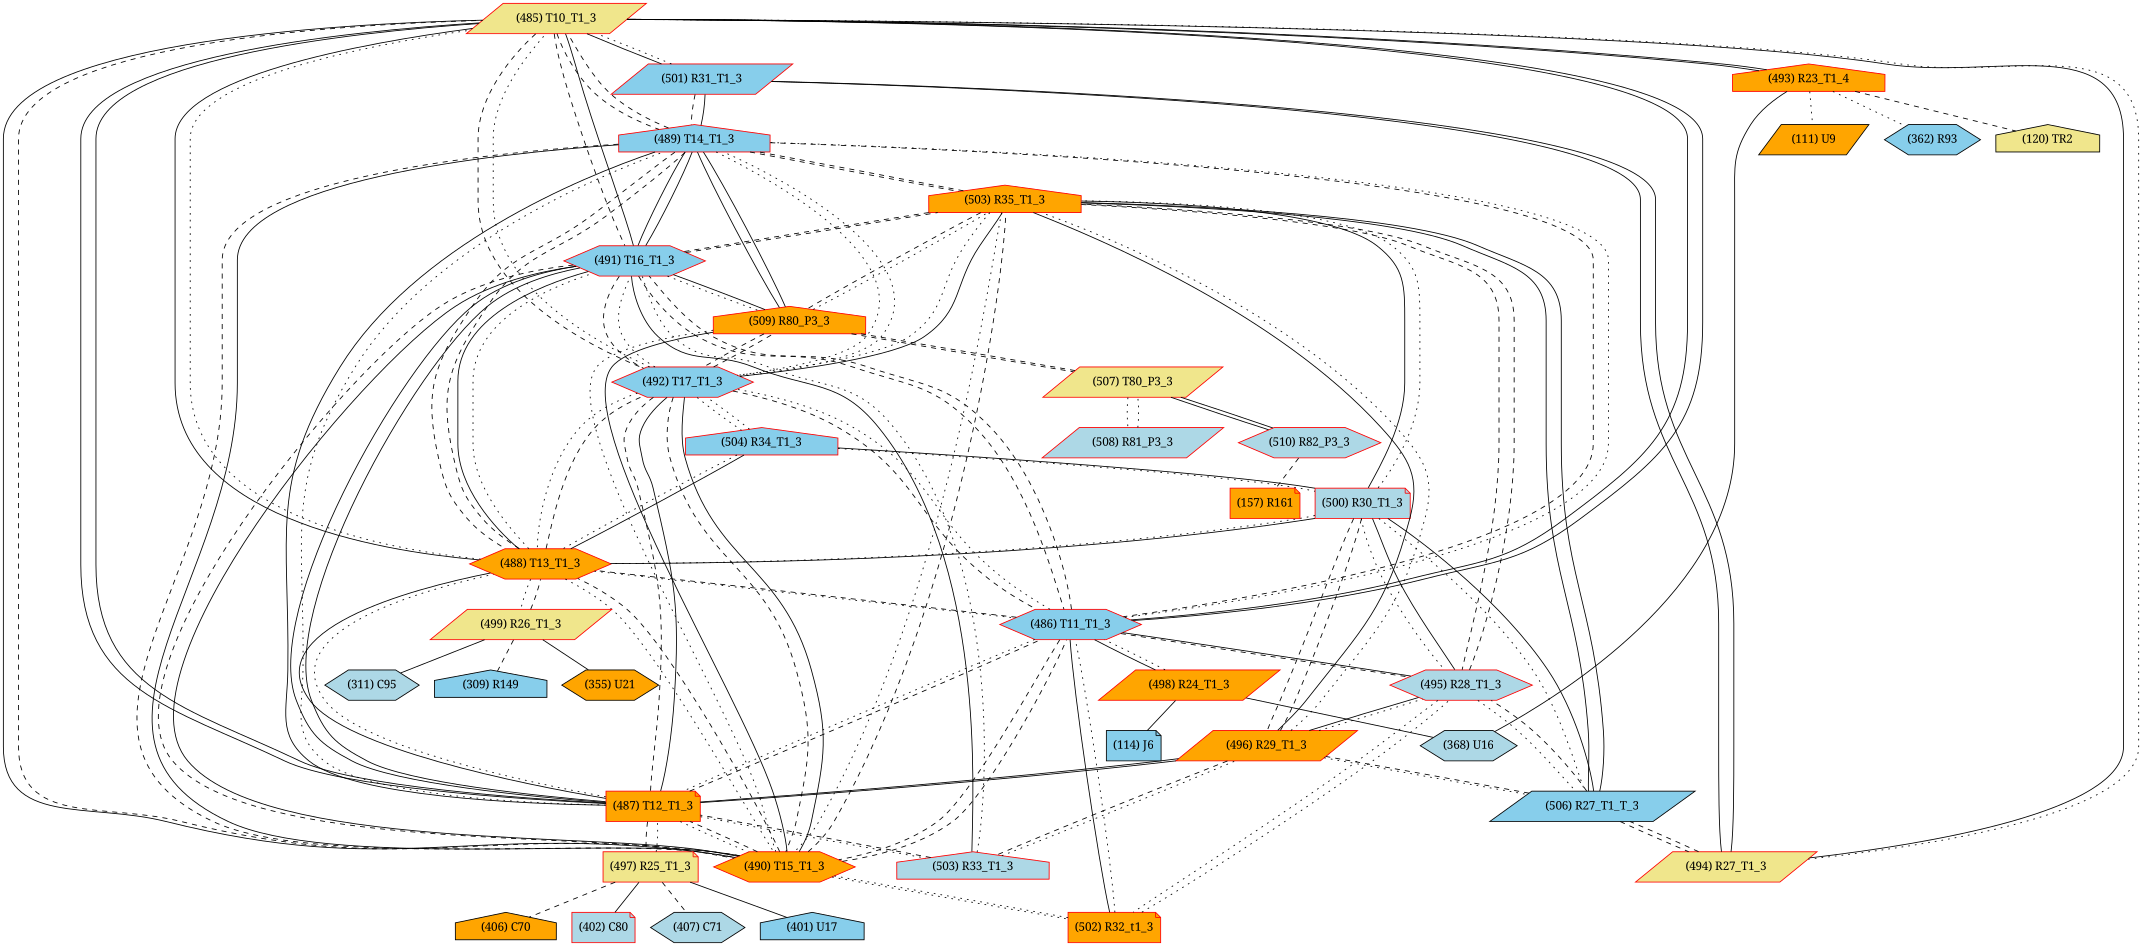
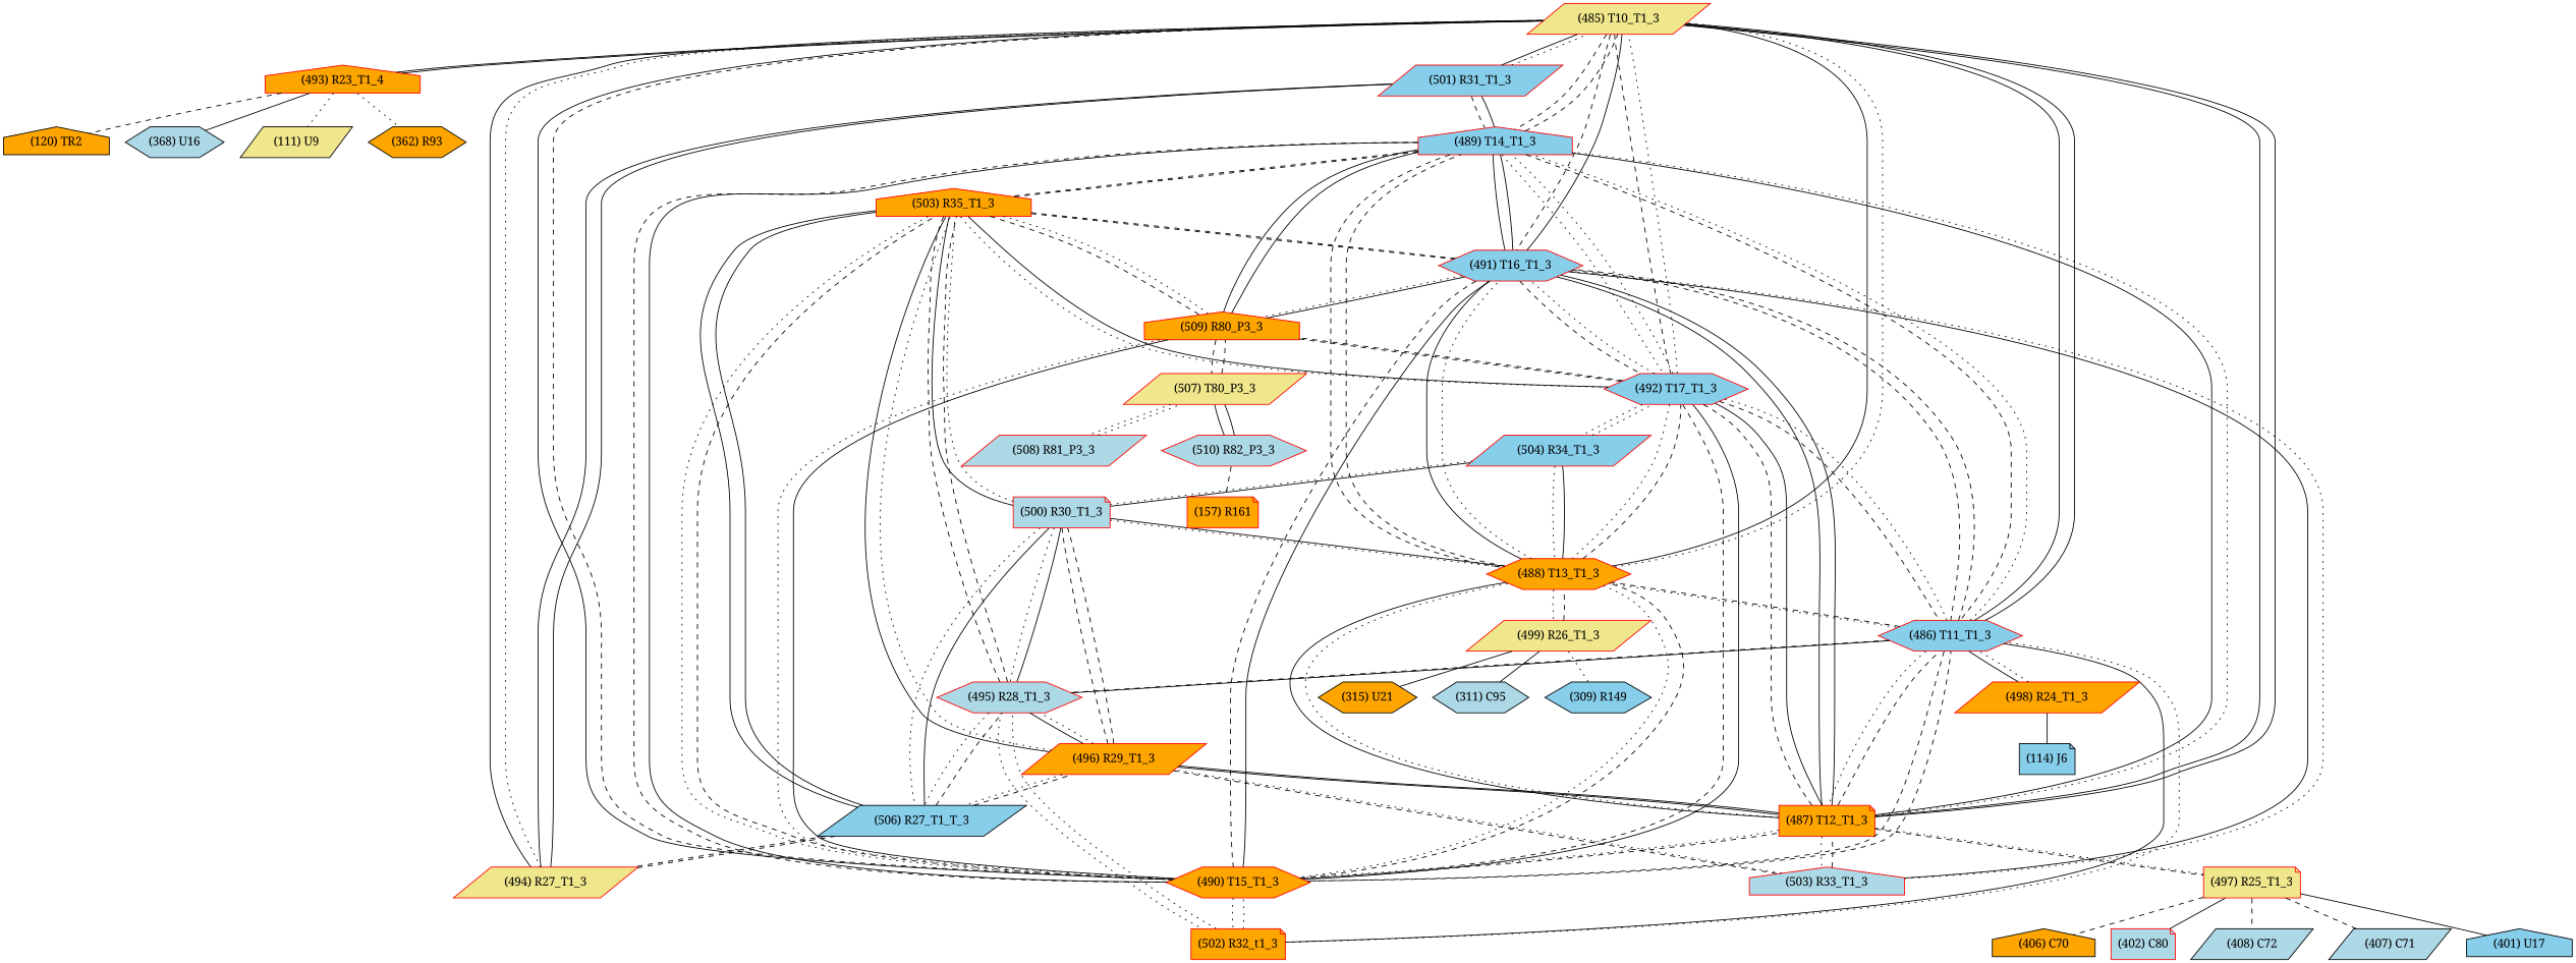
  graph {
    fontname="Noto Serif"
    node [color=red fillcolor=orange fontname="Noto Serif" shape=parallelogram style=filled]
    edge [fontname="Noto Serif" style=solid]
    n1 [fillcolor=khaki label="(485) T10_T1_3"]
    n2 [label="(493) R23_T1_4" shape=house]
    n3 [fillcolor=skyblue label="(501) R31_T1_3"]
    n4 [fillcolor=khaki label="(494) R27_T1_3"]
    n5 [fillcolor=skyblue label="(491) T16_T1_3" shape=hexagon]
    n6 [fillcolor=skyblue label="(492) T17_T1_3" shape=hexagon]
    n7 [label="(490) T15_T1_3" shape=hexagon]
    n8 [label="(487) T12_T1_3" shape=note]
    n9 [fillcolor=skyblue label="(489) T14_T1_3" shape=house]
    n10 [label="(488) T13_T1_3" shape=hexagon]
    n11 [fillcolor=skyblue label="(486) T11_T1_3" shape=hexagon]
    n12 [fillcolor=lightblue label="(368) U16" shape=hexagon color=""]
-   n13 [label="(111) U9" color=""]
-   n14 [fillcolor=skyblue label="(362) R93" shape=hexagon color=""]
-   n15 [fillcolor=khaki label="(120) TR2" shape=house color=""]
+   n13 [fillcolor=khaki label="(111) U9" color=""]
+   n14 [label="(362) R93" shape=hexagon color=""]
+   n15 [label="(120) TR2" shape=house color=""]
    n16 [color=black fillcolor=skyblue label="(506) R27_T1_T_3"]
    n17 [fillcolor=lightblue label="(503) R33_T1_3" shape=house]
    n18 [label="(509) R80_P3_3" shape=house]
    n19 [label="(503) R35_T1_3" shape=house]
-   n20 [fillcolor=skyblue label="(504) R34_T1_3" shape=house]
+   n20 [fillcolor=skyblue label="(504) R34_T1_3"]
    n21 [label="(502) R32_t1_3" shape=note]
    n22 [label="(496) R29_T1_3"]
    n23 [fillcolor=khaki label="(497) R25_T1_3" shape=note]
    n24 [fillcolor=lightblue label="(500) R30_T1_3" shape=note]
    n25 [fillcolor=khaki label="(499) R26_T1_3"]
    n26 [label="(498) R24_T1_3"]
    n27 [fillcolor=lightblue label="(495) R28_T1_3" shape=hexagon]
    n28 [fillcolor=khaki label="(507) T80_P3_3"]
-   n29 [fillcolor=lightblue label="(407) C71" shape=hexagon color=""]
+   n29 [fillcolor=lightblue label="(407) C71" color=""]
    n30 [fillcolor=skyblue label="(401) U17" shape=house color=""]
    n31 [label="(406) C70" shape=house color=""]
    n32 [fillcolor=lightblue label="(402) C80" shape=note]
-   n34 [label="(355) U21" shape=hexagon color=""]
+   n33 [fillcolor=lightblue label="(408) C72" color=""]
+   n34 [label="(315) U21" shape=hexagon color=""]
    n35 [fillcolor=lightblue label="(311) C95" shape=hexagon color=""]
-   n36 [fillcolor=skyblue label="(309) R149" shape=house color=""]
+   n36 [fillcolor=skyblue label="(309) R149" shape=hexagon color=""]
    n37 [fillcolor=skyblue label="(114) J6" shape=note color=""]
    n38 [fillcolor=lightblue label="(508) R81_P3_3"]
    n39 [fillcolor=lightblue label="(510) R82_P3_3" shape=hexagon]
    n40 [label="(157) R161" shape=note]
    n1 -- n2
    n1 -- n3
    n1 -- n4
    n1 -- n5 [style=dashed]
    n1 -- n6 [style=dashed]
    n1 -- n7
    n1 -- n8
    n1 -- n9 [style=dashed]
    n1 -- n10
    n1 -- n11
    n2 -- n1
    n2 -- n12
    n2 -- n13 [style=dotted]
    n2 -- n14 [style=dotted]
    n2 -- n15 [style=dashed]
    n3 -- n1 [style=dotted]
    n3 -- n4
    n3 -- n9 [style=dashed]
    n4 -- n1 [style=dotted]
    n4 -- n3
    n4 -- n16 [style=dashed]
    n5 -- n1
    n5 -- n6 [style=dashed]
    n5 -- n7 [style=dashed]
    n5 -- n8
    n5 -- n9
    n5 -- n10
    n5 -- n11 [style=dashed]
    n5 -- n17
    n5 -- n18 [style=dotted]
    n5 -- n19 [style=dashed]
    n6 -- n1 [style=dotted]
    n6 -- n5 [style=dotted]
    n6 -- n7 [style=dashed]
    n6 -- n8 [style=dashed]
    n6 -- n9 [style=dotted]
    n6 -- n10 [style=dotted]
    n6 -- n11 [style=dashed]
    n6 -- n18 [style=dashed]
    n6 -- n19
    n6 -- n20 [style=dotted]
    n7 -- n1 [style=dashed]
    n7 -- n5
    n7 -- n6
    n7 -- n8 [style=dashed]
    n7 -- n9
    n7 -- n10 [style=dashed]
    n7 -- n11 [style=dashed]
    n7 -- n18
    n7 -- n19 [style=dashed]
    n7 -- n21 [style=dotted]
    n8 -- n1
    n8 -- n5
    n8 -- n6
    n8 -- n7 [style=dotted]
    n8 -- n9 [style=dotted]
    n8 -- n10 [style=dotted]
    n8 -- n11 [style=dashed]
    n8 -- n17 [style=dotted]
    n8 -- n22
    n8 -- n23 [style=dashed]
    n9 -- n1 [style=dashed]
    n9 -- n3
    n9 -- n5
    n9 -- n6 [style=dotted]
    n9 -- n7 [style=dashed]
    n9 -- n8
    n9 -- n10 [style=dashed]
    n9 -- n11 [style=dashed]
    n9 -- n18
    n9 -- n19 [style=dashed]
    n10 -- n1 [style=dotted]
    n10 -- n5 [style=dotted]
    n10 -- n6 [style=dashed]
    n10 -- n7 [style=dotted]
    n10 -- n8
    n10 -- n9 [style=dashed]
    n10 -- n11 [style=dotted]
    n10 -- n20
    n10 -- n24
    n10 -- n25 [style=dotted]
    n11 -- n1
    n11 -- n5 [style=dashed]
    n11 -- n6 [style=dotted]
    n11 -- n7 [style=dashed]
    n11 -- n8 [style=dotted]
    n11 -- n9 [style=dotted]
    n11 -- n10 [style=dashed]
    n11 -- n21
    n11 -- n26
    n11 -- n27 [style=dashed]
    n16 -- n4 [style=dashed]
    n16 -- n19
    n16 -- n22 [style=dashed]
    n16 -- n24
    n16 -- n27 [style=dashed]
    n17 -- n5 [style=dotted]
    n17 -- n8 [style=dashed]
    n17 -- n22 [style=dotted]
    n18 -- n5
    n18 -- n6 [style=dashed]
    n18 -- n7 [style=dotted]
    n18 -- n9
    n18 -- n19 [style=dotted]
    n18 -- n28 [style=dashed]
    n19 -- n5 [style=dashed]
    n19 -- n6 [style=dotted]
    n19 -- n7 [style=dotted]
    n19 -- n9 [style=dashed]
    n19 -- n16
    n19 -- n18 [style=dashed]
    n19 -- n22
    n19 -- n24
    n19 -- n27 [style=dashed]
    n20 -- n6 [style=dotted]
    n20 -- n10 [style=dotted]
    n20 -- n24 [style=dotted]
    n21 -- n7 [style=dotted]
    n21 -- n11 [style=dotted]
    n21 -- n27 [style=dotted]
    n22 -- n8
    n22 -- n16 [style=dotted]
    n22 -- n17 [style=dashed]
    n22 -- n19 [style=dotted]
    n22 -- n24 [style=dashed]
    n22 -- n27 [style=dotted]
    n23 -- n8 [style=dotted]
    n23 -- n29 [style=dashed]
    n23 -- n30
    n23 -- n31 [style=dashed]
    n23 -- n32
+   n23 -- n33 [style=dashed]
    n24 -- n10 [style=dotted]
    n24 -- n16 [style=dotted]
    n24 -- n19 [style=dotted]
    n24 -- n20
    n24 -- n22 [style=dashed]
    n24 -- n27 [style=dotted]
    n25 -- n10 [style=dashed]
    n25 -- n34
    n25 -- n35
-   n25 -- n36 [style=dashed]
+   n25 -- n36 [style=dotted]
    n26 -- n11 [style=dotted]
-   n26 -- n12
    n26 -- n37
    n27 -- n11
    n27 -- n16 [style=dotted]
    n27 -- n19 [style=dashed]
    n27 -- n21 [style=dotted]
    n27 -- n22
    n27 -- n24
    n28 -- n18 [style=dashed]
    n28 -- n38 [style=dotted]
    n28 -- n39
    n38 -- n28 [style=dotted]
    n39 -- n28
    n39 -- n40 [style=dashed]
  }
